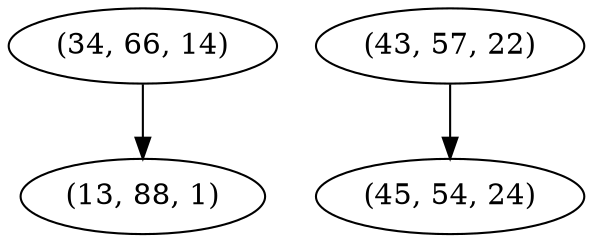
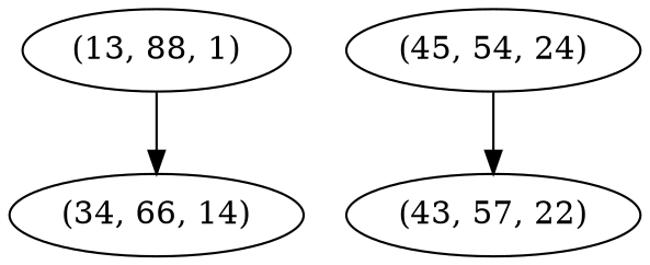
  digraph {
    "(13, 88, 1)"
    "(34, 66, 14)"
    "(43, 57, 22)"
    "(45, 54, 24)"
-   "(34, 66, 14)" -> "(13, 88, 1)"
-   "(43, 57, 22)" -> "(45, 54, 24)"
+   "(13, 88, 1)" -> "(34, 66, 14)"
+   "(45, 54, 24)" -> "(43, 57, 22)"
  }
